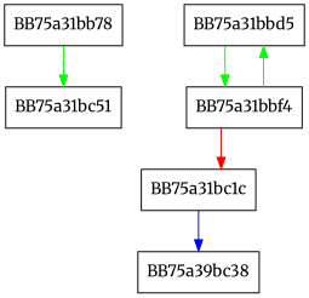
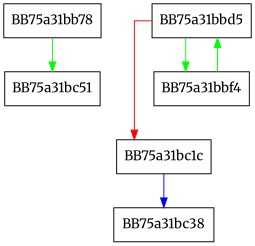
  digraph {
    fontname=Merriweather
    splines=ortho
    node [fontname=Merriweather shape=box]
    edge [color=green fontname=Merriweather]
    BB75a31bb78
    BB75a31bc51
    BB75a31bc1c
-   BB75a31bc38 [label=BB75a39bc38]
+   BB75a31bc38
    BB75a31bbd5
    BB75a31bbf4
    BB75a31bb78 -> BB75a31bc51
    BB75a31bc1c -> BB75a31bc38 [color=blue]
    BB75a31bbd5 -> BB75a31bbf4
-   BB75a31bbf4 -> BB75a31bc1c [color=red]
+   BB75a31bbd5 -> BB75a31bc1c [color=red]
    BB75a31bbf4 -> BB75a31bbd5
  }
